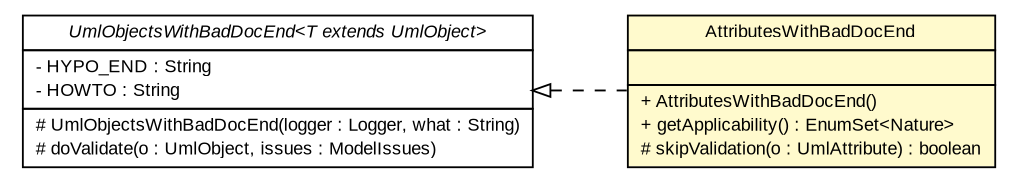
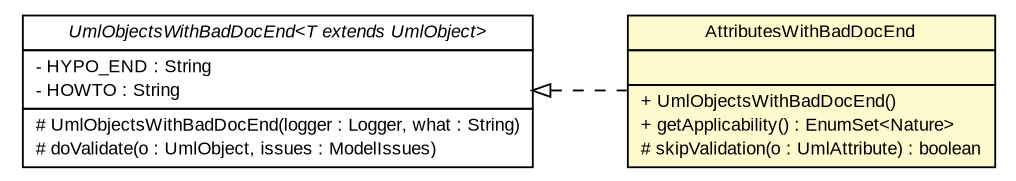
  digraph {
    nodesep=0.25
    ranksep=0.5
    rankdir=LR
    node [fontcolor=black fontname=arial fontsize=10.0 shape=plaintext]
-   n1 [label=<<table title="org.tanjakostic.jcleancim.validation.AttributeValidator.AttributesWithBadDocEnd" border="0" cellborder="1" cellspacing="0" cellpadding="2" port="p" bgcolor="lemonChiffon" href="./AttributeValidator.AttributesWithBadDocEnd.html"> 		<tr><td><table border="0" cellspacing="0" cellpadding="1"> <tr><td align="center" balign="center"> AttributesWithBadDocEnd </td></tr> 		</table></td></tr> 		<tr><td><table border="0" cellspacing="0" cellpadding="1"> <tr><td align="left" balign="left">  </td></tr> 		</table></td></tr> 		<tr><td><table border="0" cellspacing="0" cellpadding="1"> <tr><td align="left" balign="left"> + AttributesWithBadDocEnd() </td></tr> <tr><td align="left" balign="left"> + getApplicability() : EnumSet&lt;Nature&gt; </td></tr> <tr><td align="left" balign="left"> # skipValidation(o : UmlAttribute) : boolean </td></tr> 		</table></td></tr> 		</table>>]
+   n1 [label=<<table title="org.tanjakostic.jcleancim.validation.AttributeValidator.AttributesWithBadDocEnd" border="0" cellborder="1" cellspacing="0" cellpadding="2" port="p" bgcolor="lemonChiffon" href="./AttributeValidator.AttributesWithBadDocEnd.html"> 		<tr><td><table border="0" cellspacing="0" cellpadding="1"> <tr><td align="center" balign="center"> AttributesWithBadDocEnd </td></tr> 		</table></td></tr> 		<tr><td><table border="0" cellspacing="0" cellpadding="1"> <tr><td align="left" balign="left">  </td></tr> 		</table></td></tr> 		<tr><td><table border="0" cellspacing="0" cellpadding="1"> <tr><td align="left" balign="left"> + UmlObjectsWithBadDocEnd() </td></tr> <tr><td align="left" balign="left"> + getApplicability() : EnumSet&lt;Nature&gt; </td></tr> <tr><td align="left" balign="left"> # skipValidation(o : UmlAttribute) : boolean </td></tr> 		</table></td></tr> 		</table>>]
    n2 [label=<<table title="org.tanjakostic.jcleancim.validation.AbstractRule.UmlObjectsWithBadDocEnd" border="0" cellborder="1" cellspacing="0" cellpadding="2" port="p" href="./AbstractRule.UmlObjectsWithBadDocEnd.html"> 		<tr><td><table border="0" cellspacing="0" cellpadding="1"> <tr><td align="center" balign="center"><font face="Arial Italic"> UmlObjectsWithBadDocEnd&lt;T extends UmlObject&gt; </font></td></tr> 		</table></td></tr> 		<tr><td><table border="0" cellspacing="0" cellpadding="1"> <tr><td align="left" balign="left"> - HYPO_END : String </td></tr> <tr><td align="left" balign="left"> - HOWTO : String </td></tr> 		</table></td></tr> 		<tr><td><table border="0" cellspacing="0" cellpadding="1"> <tr><td align="left" balign="left"> # UmlObjectsWithBadDocEnd(logger : Logger, what : String) </td></tr> <tr><td align="left" balign="left"> # doValidate(o : UmlObject, issues : ModelIssues) </td></tr> 		</table></td></tr> 		</table>>]
    n2 -> n1 [arrowtail=empty dir=back fontname=arial fontsize=10 headport=p labelfontname=arial labelfontsize=10 tailport=p style=dashed]
  }
